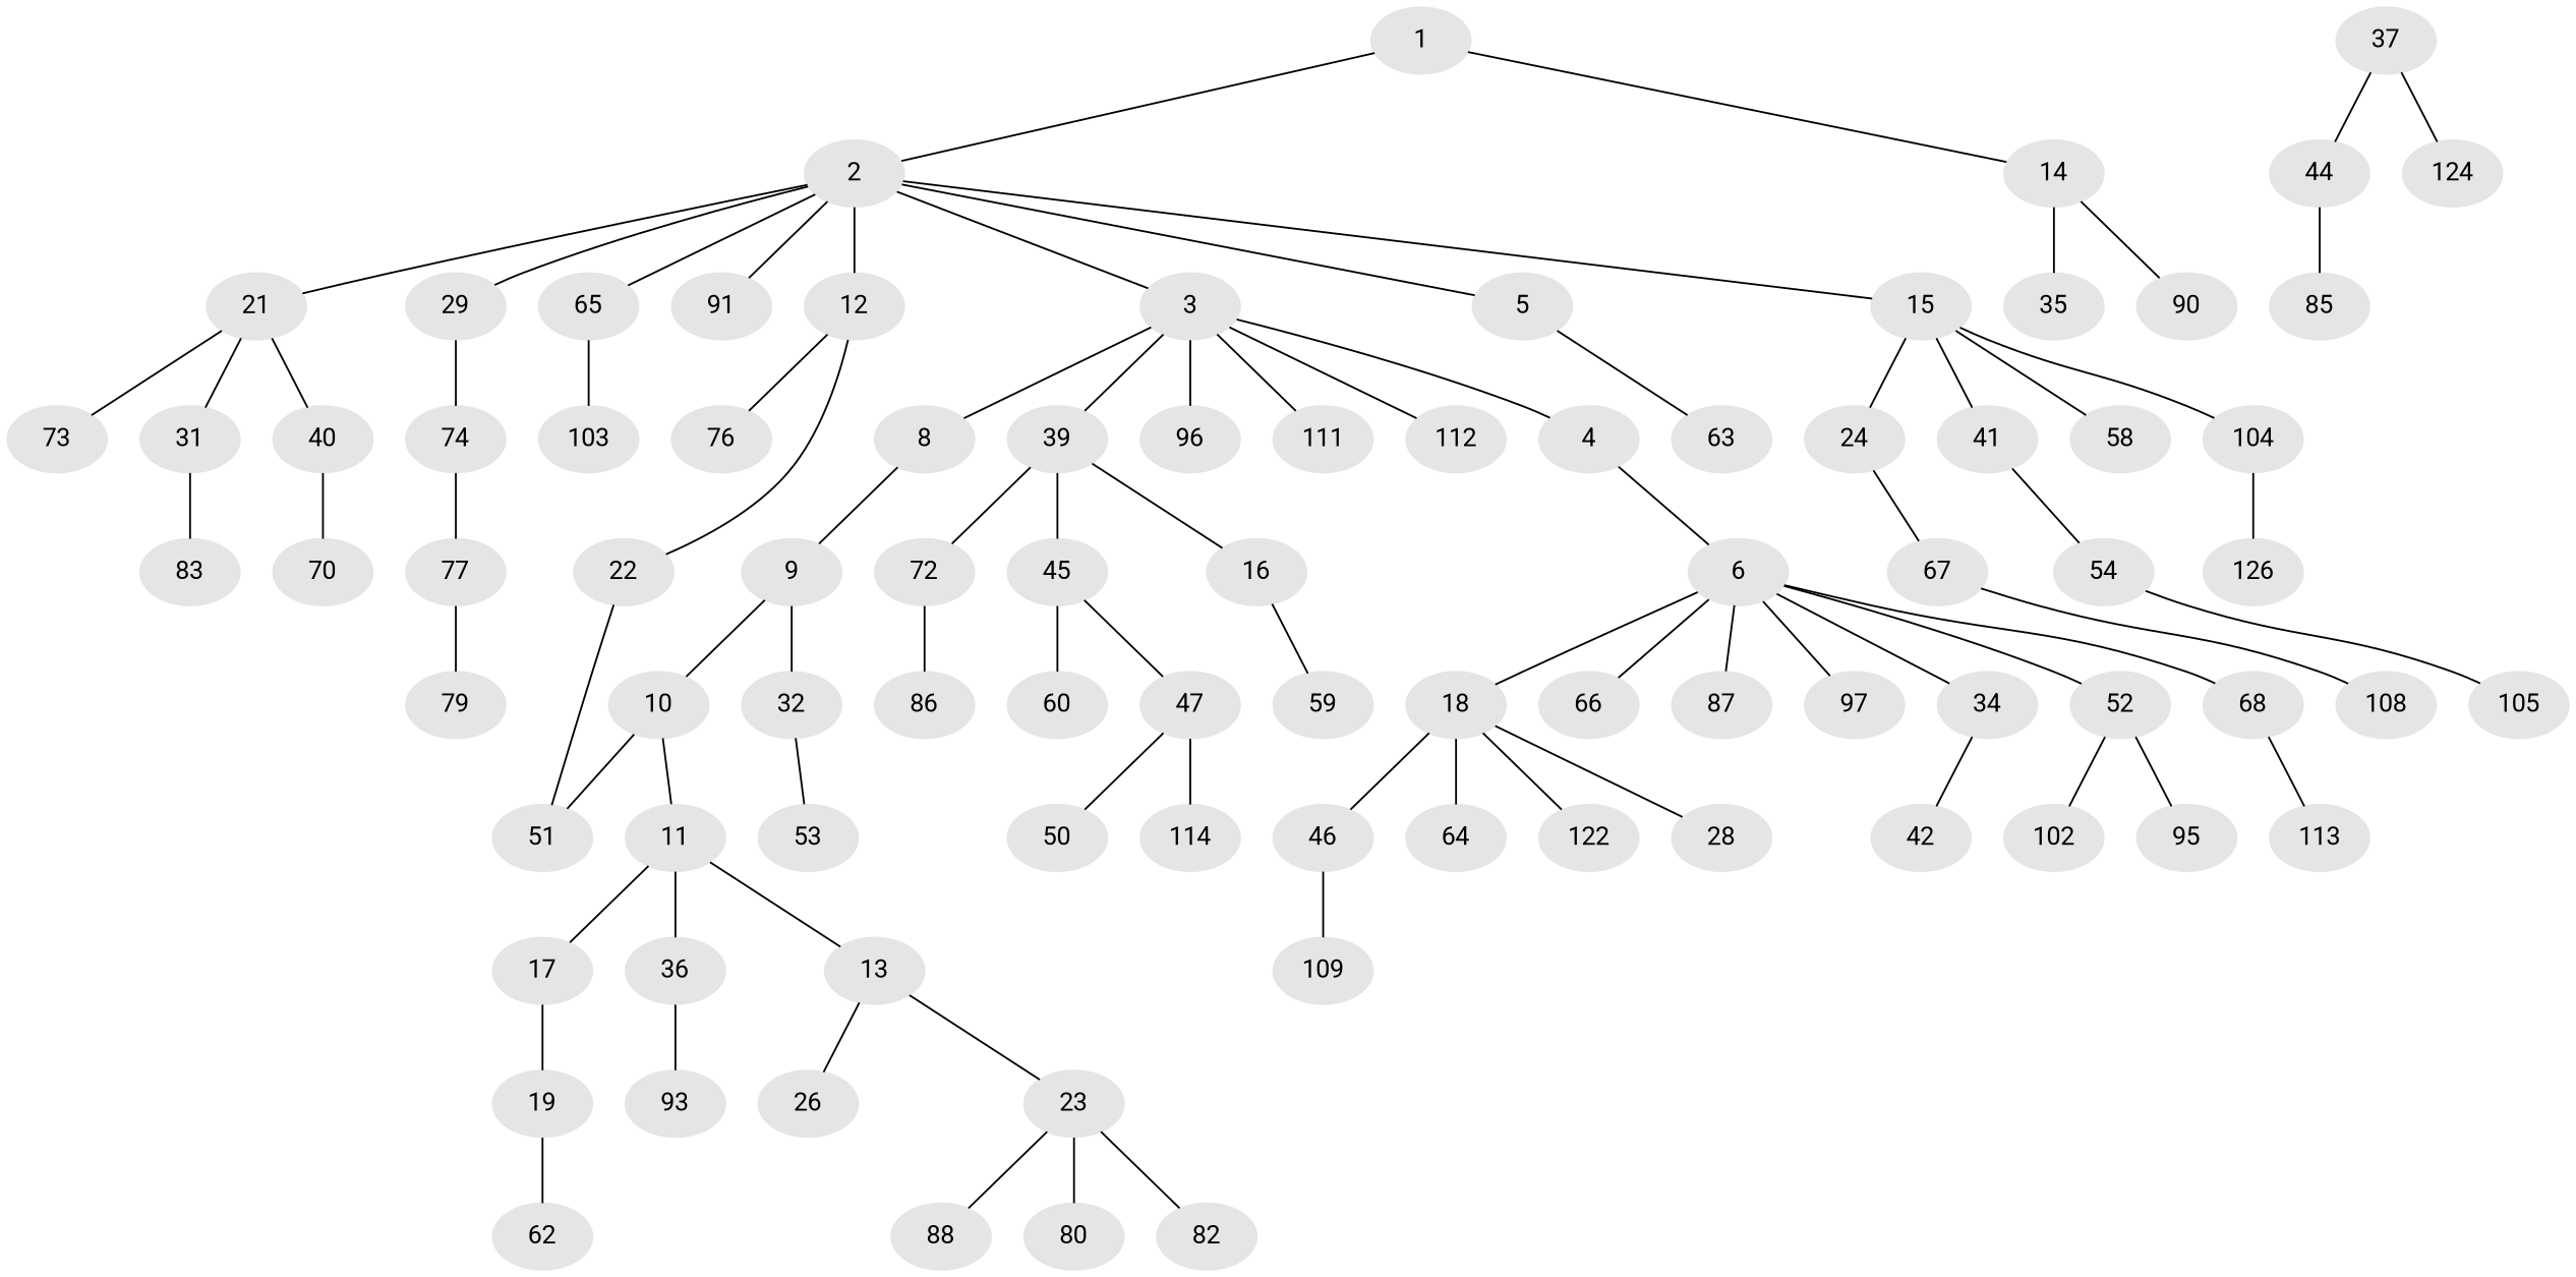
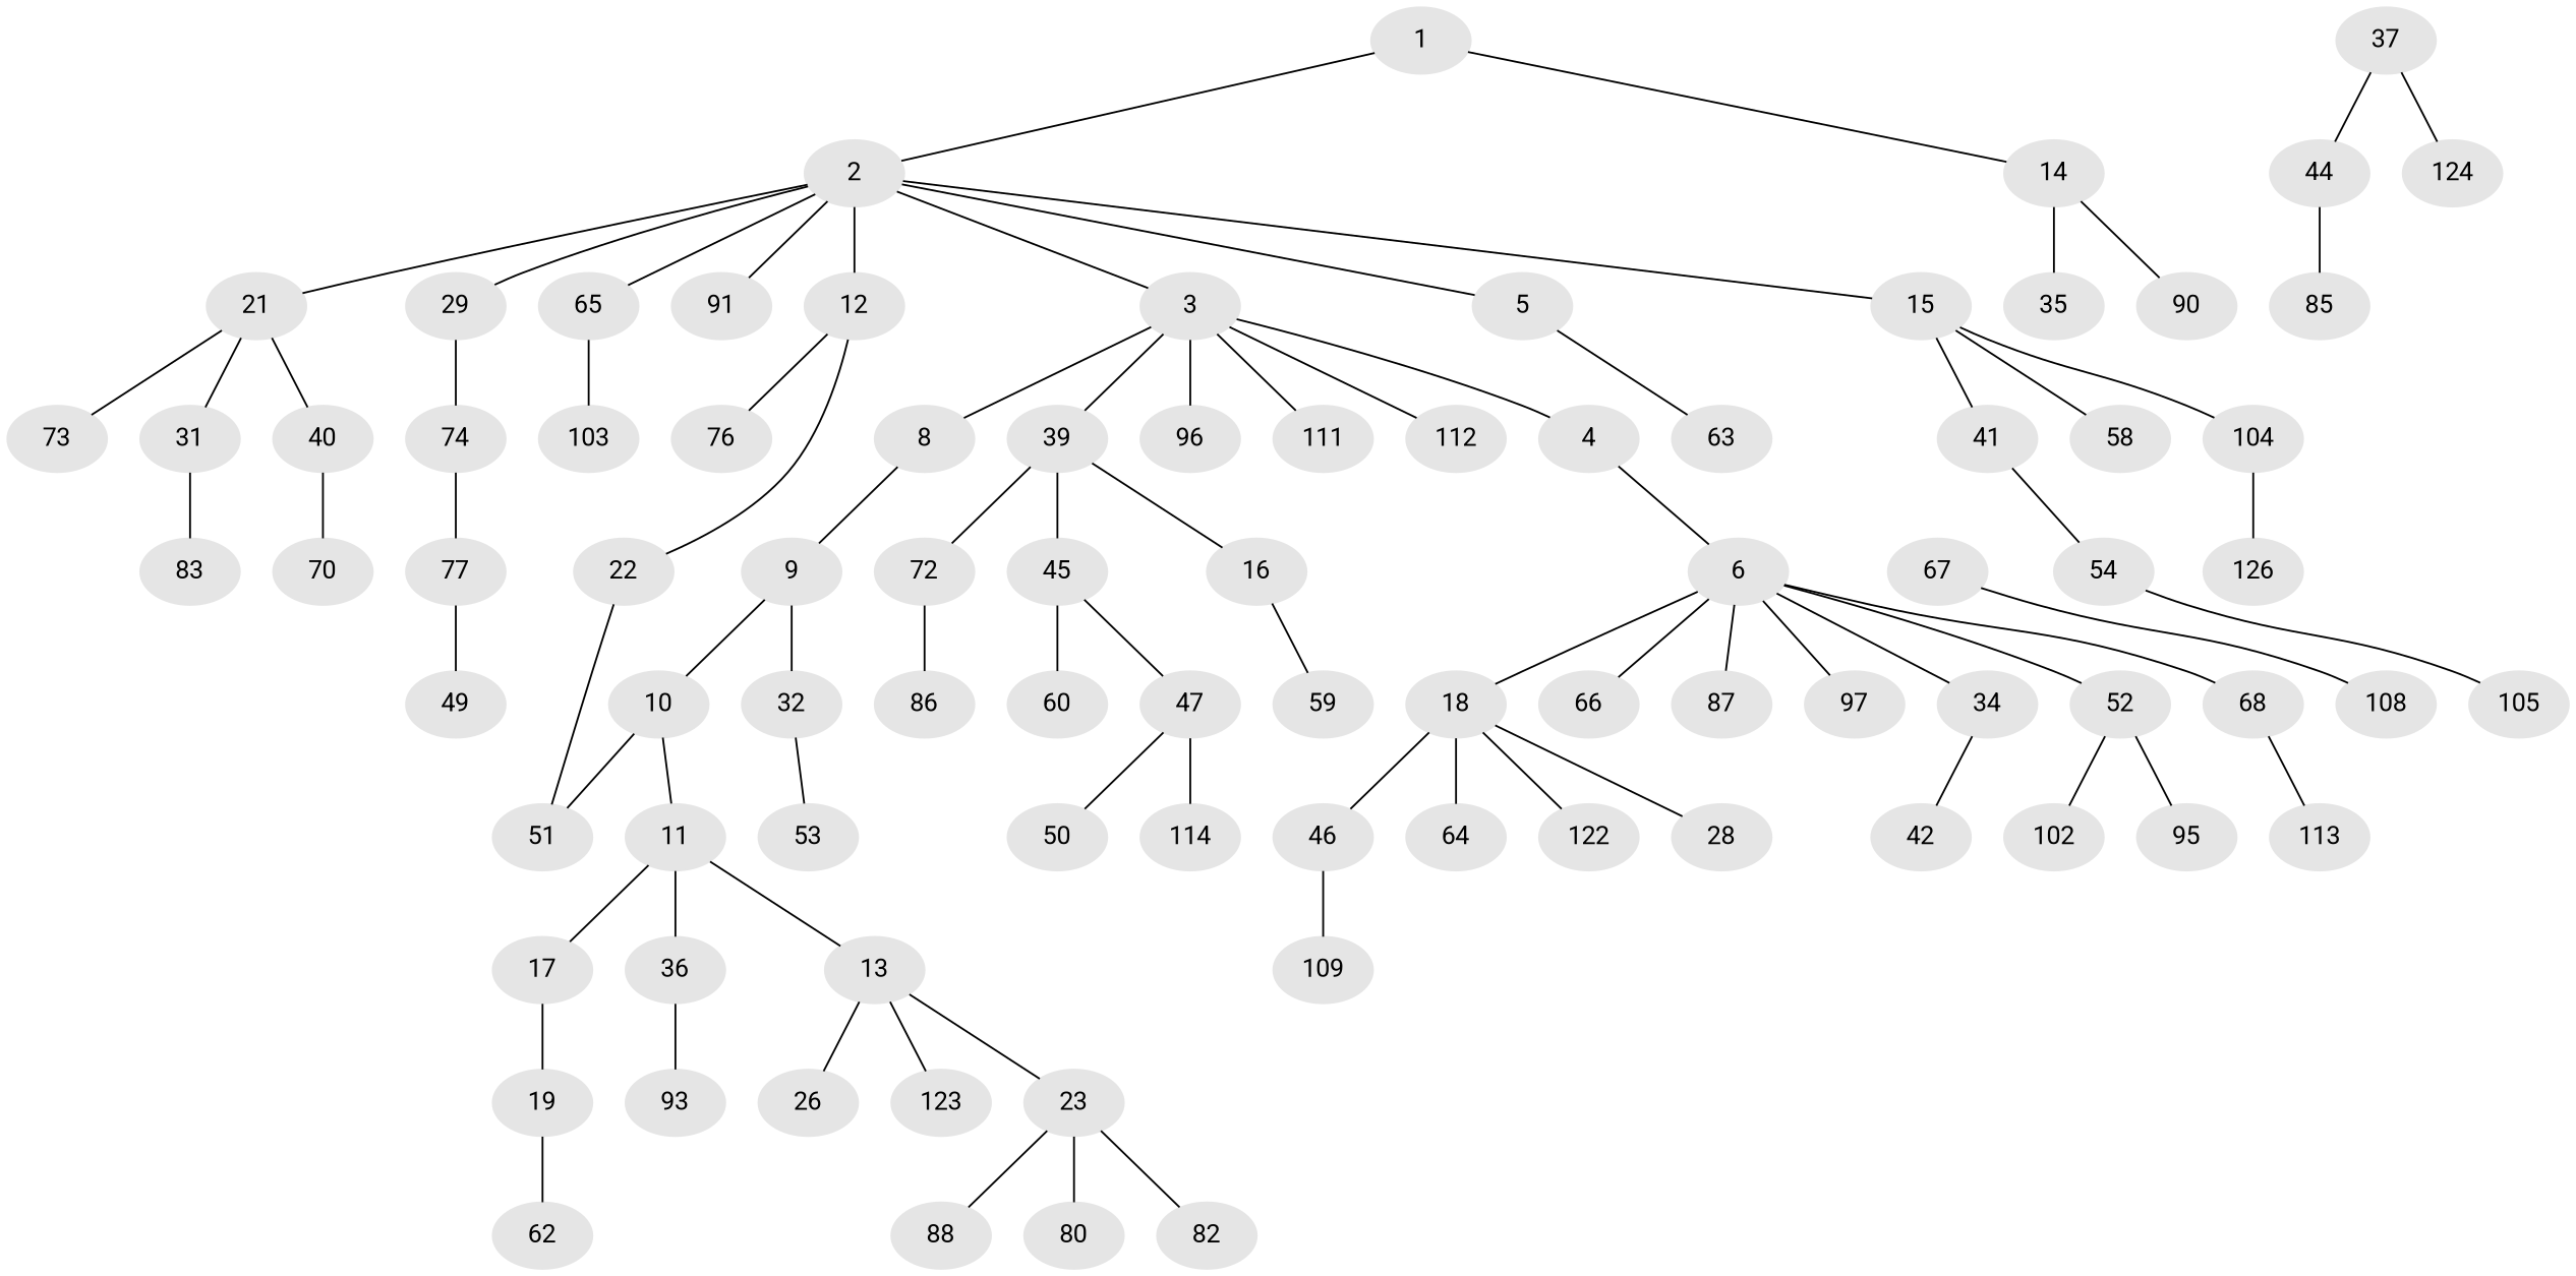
  graph {
    fontname=Roboto
    node [color=gray90 fontname=Roboto style=filled]
    edge [fontname=Roboto]
    1 [super="+49"]
    2 [super="+16"]
    14 [super="+78"]
    3 [super="+7"]
    5 [super="+33"]
    12 [super="+94"]
    15 [super="+38"]
    21 [super="+89"]
    29 [super="+120"]
    65 [super="+71"]
    91
    35
    90
    4
    8
    39 [super="+116"]
    96
    111
    112
    63
    22 [super="+30"]
    76
-   24
    41
    58 [super="+107"]
    104
    31
    40 [super="+84"]
    73
    74 [super="+101"]
    103
    6 [super="+57"]
    9
    45 [super="+48"]
    n35 [label=16]
    72
    18 [super="+25"]
    34
    52 [super="+75"]
    66
    68 [super="+110"]
    87
    97
    28 [super="+81"]
    46
    64
    122
    42
    95 [super="+106"]
    102 [super="+118"]
    113
    10 [super="+92"]
    32
    11
    51 [super="+115"]
    53
    13 [super="+20"]
    17
    36 [super="+125"]
    23 [super="+27"]
    26
+   123
    19 [super="+43"]
    93 [super="+98"]
    80 [super="+100"]
    82
    88
    67 [super="+99"]
    54
    126
    62
    109
    83
    70
    44 [super="+61"]
    37
    124
    108
    77
    85
    47 [super="+55"]
    60 [super="+121"]
    59 [super="+69"]
    86 [super="+119"]
    105
    50 [super="+117"]
    114
-   79
+   79 [label=49]
    1 -- 2
    1 -- 14
    2 -- 3
    2 -- 5
    2 -- 12
    2 -- 15
    2 -- 21
    2 -- 29
    2 -- 65
    2 -- 91
    14 -- 35
    14 -- 90
    3 -- 4
    3 -- 8
    3 -- 39
    3 -- 96
    3 -- 111
    3 -- 112
    5 -- 63
    12 -- 22
    12 -- 76
-   15 -- 24
    15 -- 41
    15 -- 58
    15 -- 104
    21 -- 31
    21 -- 40
    21 -- 73
    29 -- 74
    65 -- 103
    4 -- 6
    8 -- 9
    39 -- 45
    39 -- n35
    39 -- 72
    22 -- 51
-   24 -- 67
    41 -- 54
    104 -- 126
    31 -- 83
    40 -- 70
    74 -- 77
    6 -- 18
    6 -- 34
    6 -- 52
    6 -- 66
    6 -- 68
    6 -- 87
    6 -- 97
    9 -- 10
    9 -- 32
    45 -- 47
    45 -- 60
    n35 -- 59
    72 -- 86
    18 -- 28
    18 -- 46
    18 -- 64
    18 -- 122
    34 -- 42
    52 -- 95
    52 -- 102
    68 -- 113
    46 -- 109
    10 -- 11
    10 -- 51
    32 -- 53
    11 -- 13
    11 -- 17
    11 -- 36
    13 -- 23
    13 -- 26
+   13 -- 123
    17 -- 19
    36 -- 93
    23 -- 80
    23 -- 82
    23 -- 88
    19 -- 62
    67 -- 108
    54 -- 105
    44 -- 85
    37 -- 44
    37 -- 124
    77 -- 79
    47 -- 50
    47 -- 114
  }
